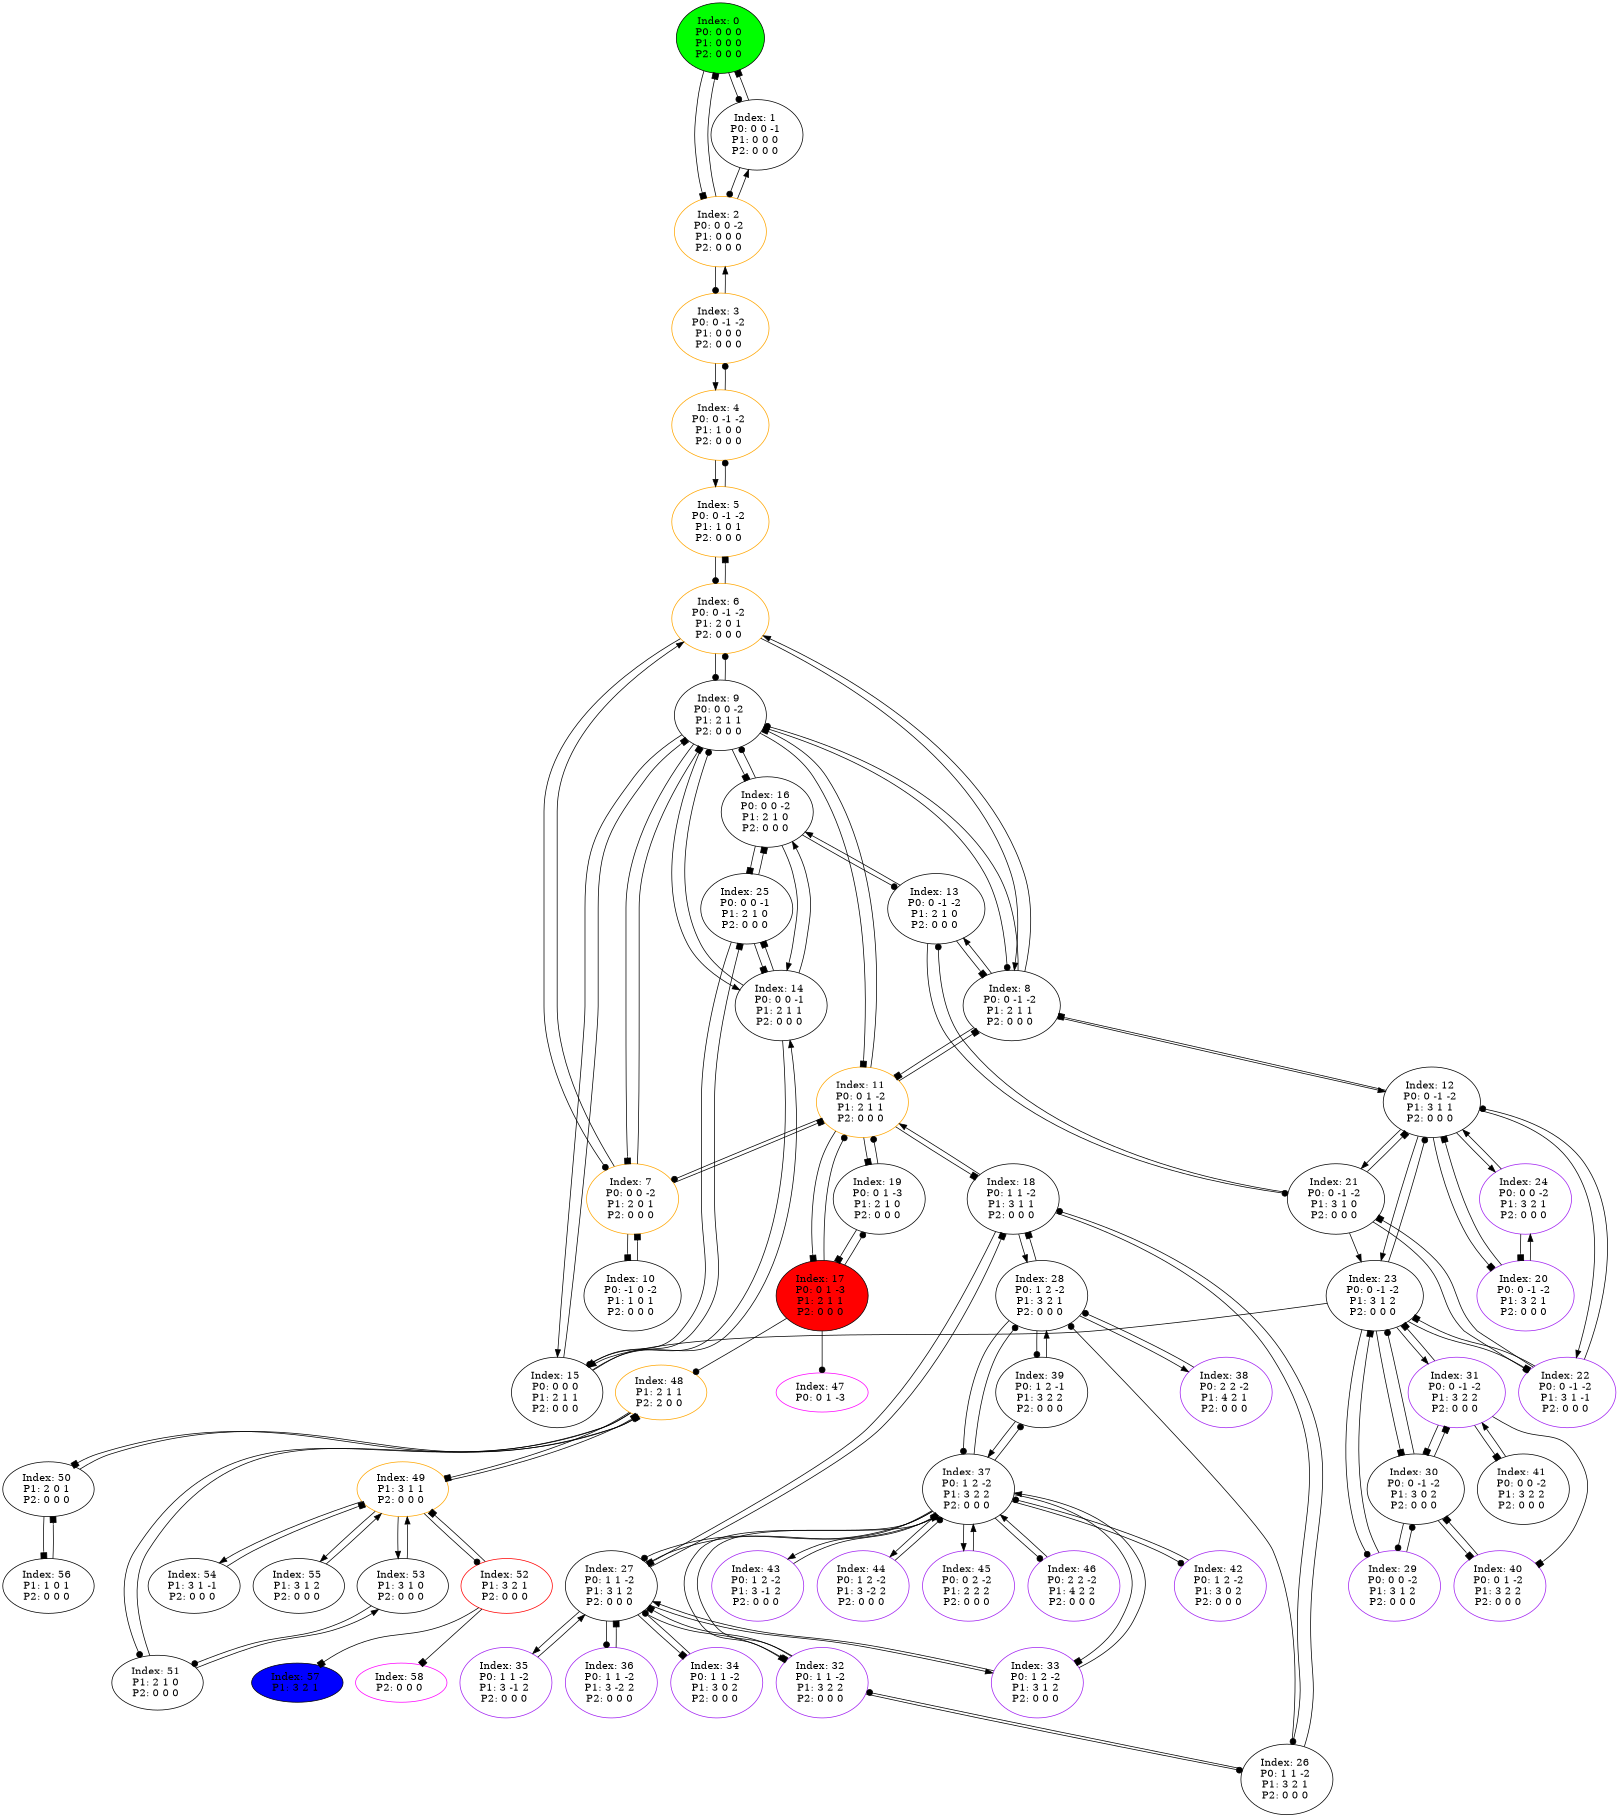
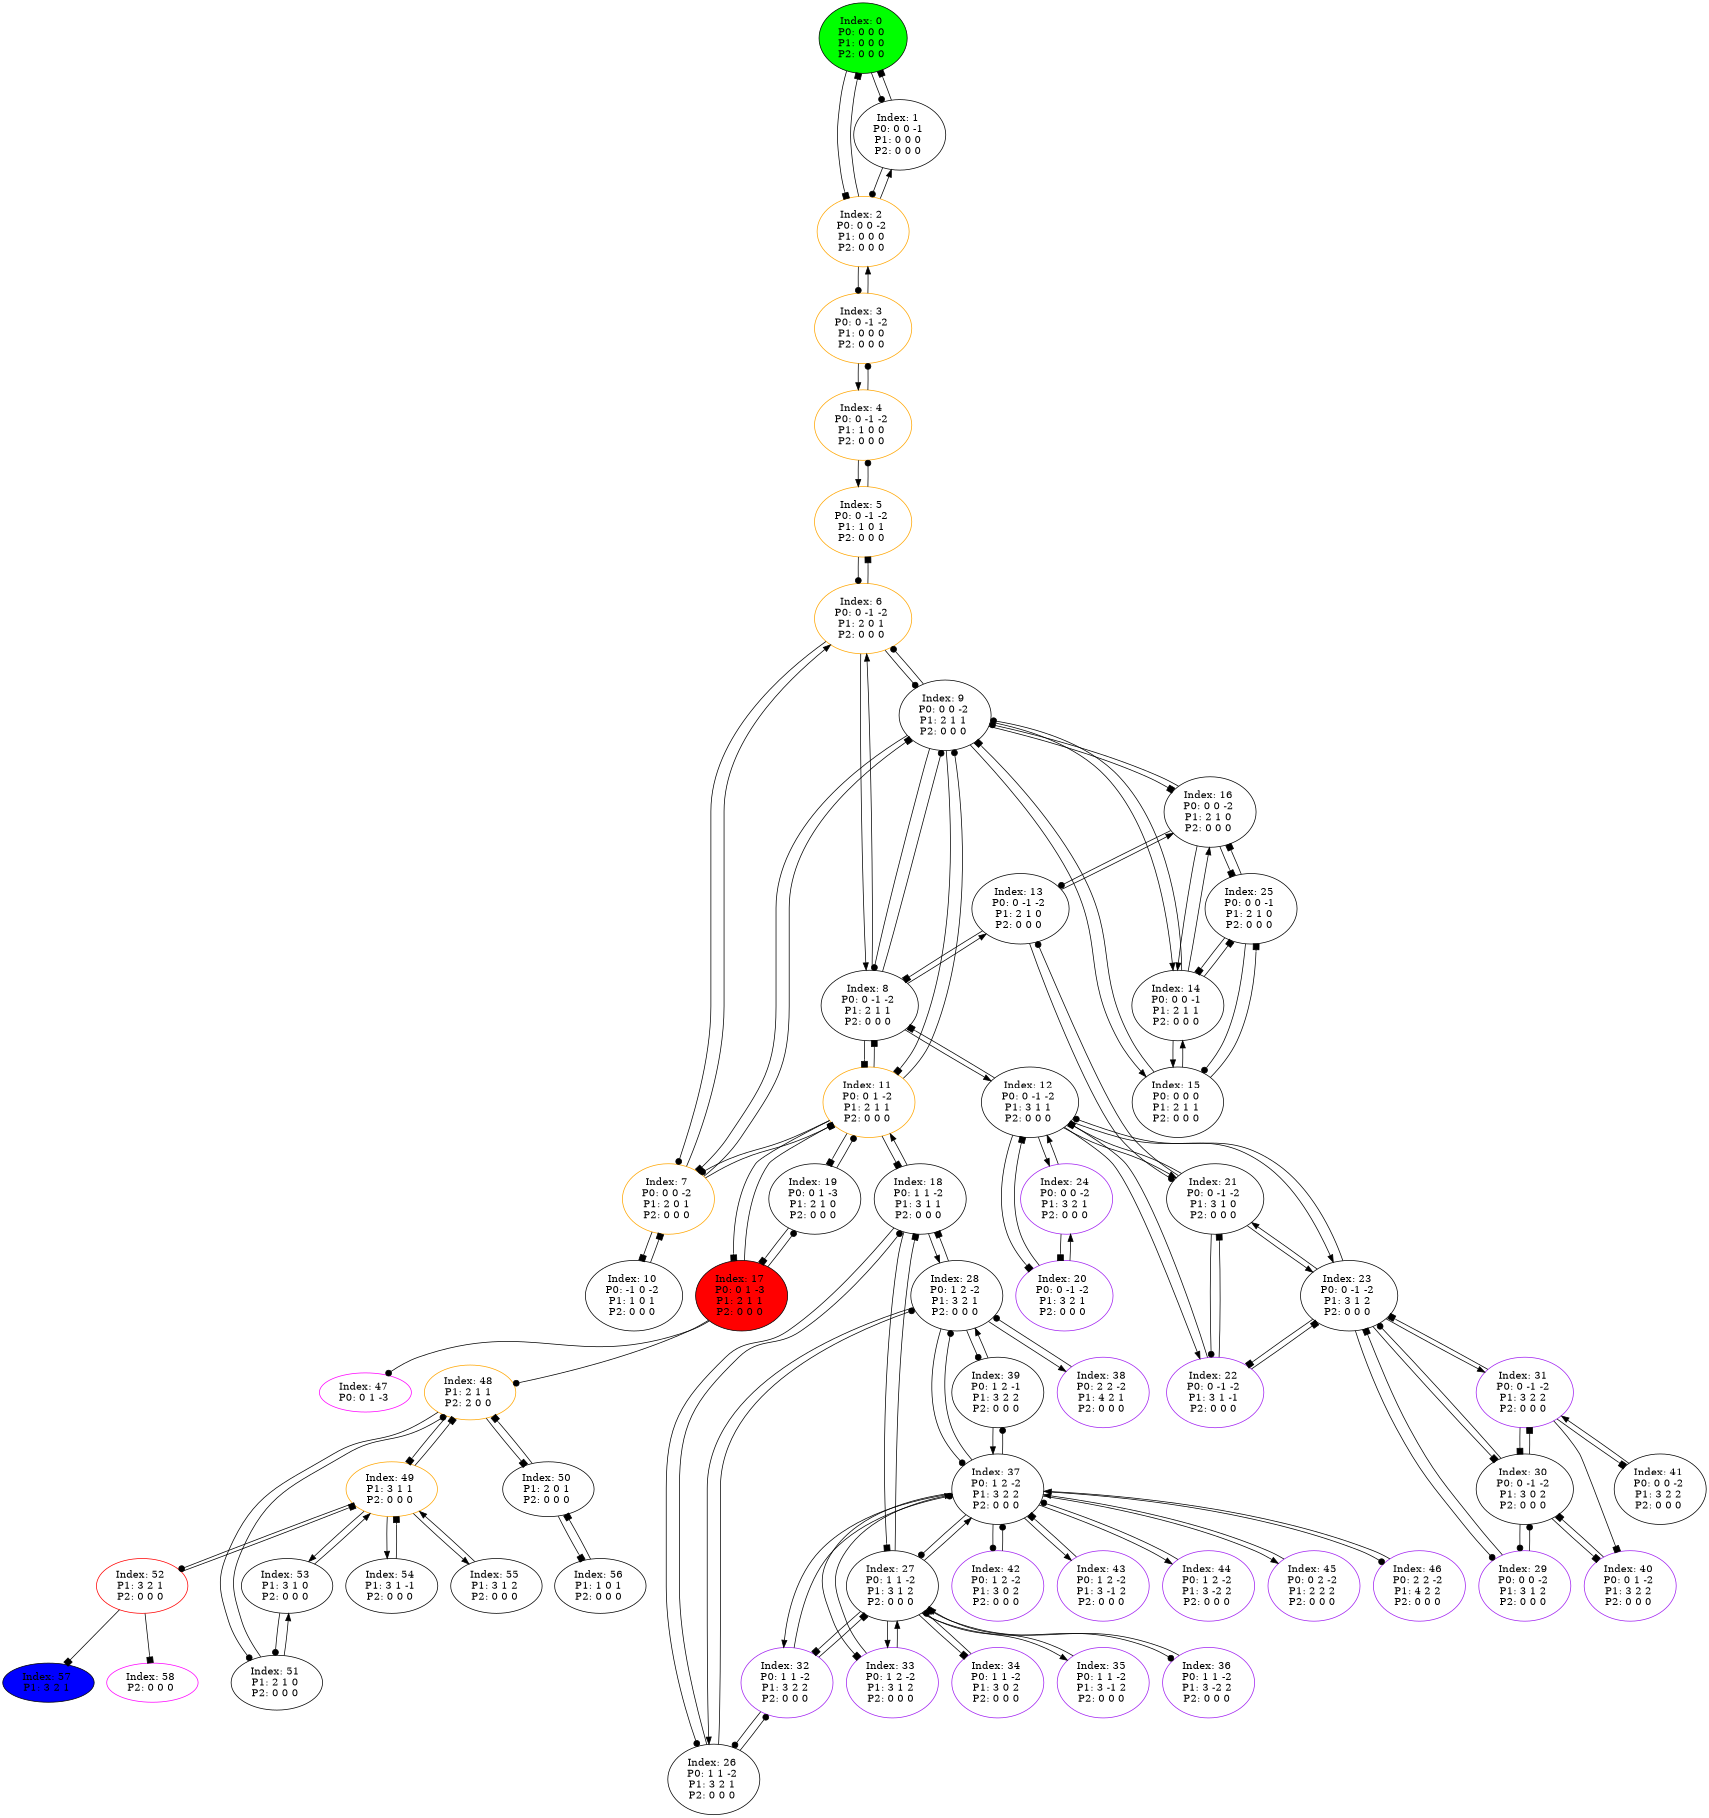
  digraph {
    color=black
    fontname="DejaVu Serif"
    node [fontname="DejaVu Serif"]
    edge [arrowhead=box fontname="DejaVu Serif"]
    n1 [fillcolor=green label="Index: 0 \nP0: 0 0 0 \nP1: 0 0 0 \nP2: 0 0 0 \n" style=filled]
    n2 [label="Index: 1 \nP0: 0 0 -1 \nP1: 0 0 0 \nP2: 0 0 0 \n"]
    n3 [color=orange label="Index: 2 \nP0: 0 0 -2 \nP1: 0 0 0 \nP2: 0 0 0 \n"]
    n4 [color=orange label="Index: 3 \nP0: 0 -1 -2 \nP1: 0 0 0 \nP2: 0 0 0 \n"]
    n5 [color=orange label="Index: 4 \nP0: 0 -1 -2 \nP1: 1 0 0 \nP2: 0 0 0 \n"]
    n6 [color=orange label="Index: 5 \nP0: 0 -1 -2 \nP1: 1 0 1 \nP2: 0 0 0 \n"]
    n7 [color=orange label="Index: 6 \nP0: 0 -1 -2 \nP1: 2 0 1 \nP2: 0 0 0 \n"]
    n8 [color=orange label="Index: 7 \nP0: 0 0 -2 \nP1: 2 0 1 \nP2: 0 0 0 \n"]
    n9 [label="Index: 8 \nP0: 0 -1 -2 \nP1: 2 1 1 \nP2: 0 0 0 \n"]
    n10 [label="Index: 9 \nP0: 0 0 -2 \nP1: 2 1 1 \nP2: 0 0 0 \n"]
    n11 [label="Index: 10 \nP0: -1 0 -2 \nP1: 1 0 1 \nP2: 0 0 0 \n"]
    n12 [color=orange label="Index: 11 \nP0: 0 1 -2 \nP1: 2 1 1 \nP2: 0 0 0 \n"]
    n13 [label="Index: 12 \nP0: 0 -1 -2 \nP1: 3 1 1 \nP2: 0 0 0 \n"]
    n14 [label="Index: 13 \nP0: 0 -1 -2 \nP1: 2 1 0 \nP2: 0 0 0 \n"]
    n15 [label="Index: 14 \nP0: 0 0 -1 \nP1: 2 1 1 \nP2: 0 0 0 \n"]
    n16 [label="Index: 15 \nP0: 0 0 0 \nP1: 2 1 1 \nP2: 0 0 0 \n"]
    n17 [label="Index: 16 \nP0: 0 0 -2 \nP1: 2 1 0 \nP2: 0 0 0 \n"]
    n18 [fillcolor=red label="Index: 17 \nP0: 0 1 -3 \nP1: 2 1 1 \nP2: 0 0 0 \n" style=filled]
    n19 [label="Index: 18 \nP0: 1 1 -2 \nP1: 3 1 1 \nP2: 0 0 0 \n"]
    n20 [label="Index: 19 \nP0: 0 1 -3 \nP1: 2 1 0 \nP2: 0 0 0 \n"]
    n21 [color=purple label="Index: 20 \nP0: 0 -1 -2 \nP1: 3 2 1 \nP2: 0 0 0 \n"]
    n22 [label="Index: 21 \nP0: 0 -1 -2 \nP1: 3 1 0 \nP2: 0 0 0 \n"]
    n23 [color=purple label="Index: 22 \nP0: 0 -1 -2 \nP1: 3 1 -1 \nP2: 0 0 0 \n"]
    n24 [label="Index: 23 \nP0: 0 -1 -2 \nP1: 3 1 2 \nP2: 0 0 0 \n"]
    n25 [color=purple label="Index: 24 \nP0: 0 0 -2 \nP1: 3 2 1 \nP2: 0 0 0 \n"]
    n26 [label="Index: 25 \nP0: 0 0 -1 \nP1: 2 1 0 \nP2: 0 0 0 \n"]
    n27 [color=fuchsia label="Index: 47 \nP0: 0 1 -3 \n"]
    n28 [color=orange label="Index: 48 \nP1: 2 1 1 \nP2: 2 0 0 \n"]
    n29 [label="Index: 26 \nP0: 1 1 -2 \nP1: 3 2 1 \nP2: 0 0 0 \n"]
    n30 [label="Index: 27 \nP0: 1 1 -2 \nP1: 3 1 2 \nP2: 0 0 0 \n"]
    n31 [label="Index: 28 \nP0: 1 2 -2 \nP1: 3 2 1 \nP2: 0 0 0 \n"]
    n32 [color=purple label="Index: 29 \nP0: 0 0 -2 \nP1: 3 1 2 \nP2: 0 0 0 \n"]
    n33 [label="Index: 30 \nP0: 0 -1 -2 \nP1: 3 0 2 \nP2: 0 0 0 \n"]
    n34 [color=purple label="Index: 31 \nP0: 0 -1 -2 \nP1: 3 2 2 \nP2: 0 0 0 \n"]
    n35 [color=orange label="Index: 49 \nP1: 3 1 1 \nP2: 0 0 0 \n"]
    n36 [label="Index: 50 \nP1: 2 0 1 \nP2: 0 0 0 \n"]
    n37 [label="Index: 51 \nP1: 2 1 0 \nP2: 0 0 0 \n"]
    n38 [color=purple label="Index: 32 \nP0: 1 1 -2 \nP1: 3 2 2 \nP2: 0 0 0 \n"]
    n39 [color=purple label="Index: 33 \nP0: 1 2 -2 \nP1: 3 1 2 \nP2: 0 0 0 \n"]
    n40 [color=purple label="Index: 34 \nP0: 1 1 -2 \nP1: 3 0 2 \nP2: 0 0 0 \n"]
    n41 [color=purple label="Index: 35 \nP0: 1 1 -2 \nP1: 3 -1 2 \nP2: 0 0 0 \n"]
    n42 [color=purple label="Index: 36 \nP0: 1 1 -2 \nP1: 3 -2 2 \nP2: 0 0 0 \n"]
    n43 [label="Index: 37 \nP0: 1 2 -2 \nP1: 3 2 2 \nP2: 0 0 0 \n"]
    n44 [color=purple label="Index: 38 \nP0: 2 2 -2 \nP1: 4 2 1 \nP2: 0 0 0 \n"]
    n45 [label="Index: 39 \nP0: 1 2 -1 \nP1: 3 2 2 \nP2: 0 0 0 \n"]
    n46 [color=purple label="Index: 40 \nP0: 0 1 -2 \nP1: 3 2 2 \nP2: 0 0 0 \n"]
    n47 [label="Index: 41 \nP0: 0 0 -2 \nP1: 3 2 2 \nP2: 0 0 0 \n"]
    n48 [color=purple label="Index: 42 \nP0: 1 2 -2 \nP1: 3 0 2 \nP2: 0 0 0 \n"]
    n49 [color=purple label="Index: 43 \nP0: 1 2 -2 \nP1: 3 -1 2 \nP2: 0 0 0 \n"]
    n50 [color=purple label="Index: 44 \nP0: 1 2 -2 \nP1: 3 -2 2 \nP2: 0 0 0 \n"]
    n51 [color=purple label="Index: 45 \nP0: 0 2 -2 \nP1: 2 2 2 \nP2: 0 0 0 \n"]
    n52 [color=purple label="Index: 46 \nP0: 2 2 -2 \nP1: 4 2 2 \nP2: 0 0 0 \n"]
    n53 [color=red label="Index: 52 \nP1: 3 2 1 \nP2: 0 0 0 \n"]
    n54 [label="Index: 53 \nP1: 3 1 0 \nP2: 0 0 0 \n"]
    n55 [label="Index: 54 \nP1: 3 1 -1 \nP2: 0 0 0 \n"]
    n56 [label="Index: 55 \nP1: 3 1 2 \nP2: 0 0 0 \n"]
    n57 [label="Index: 56 \nP1: 1 0 1 \nP2: 0 0 0 \n"]
    n58 [fillcolor=blue label="Index: 57 \nP1: 3 2 1 \n" style=filled]
    n59 [color=fuchsia label="Index: 58 \nP2: 0 0 0 \n"]
    n1 -> n2 [arrowhead=dot]
    n1 -> n3
    n2 -> n1
    n2 -> n3 [arrowhead=dot]
    n3 -> n1
    n3 -> n2 [arrowhead=normal]
    n3 -> n4 [arrowhead=dot]
    n4 -> n3 [arrowhead=normal]
    n4 -> n5 [arrowhead=normal]
    n5 -> n4 [arrowhead=dot]
    n5 -> n6 [arrowhead=normal]
    n6 -> n5 [arrowhead=dot]
    n6 -> n7 [arrowhead=dot]
    n7 -> n6
    n7 -> n8 [arrowhead=dot]
    n7 -> n9 [arrowhead=normal]
    n7 -> n10 [arrowhead=dot]
    n8 -> n7 [arrowhead=normal]
    n8 -> n10
    n8 -> n11
    n8 -> n12
    n9 -> n7 [arrowhead=normal]
    n9 -> n10 [arrowhead=dot]
    n9 -> n12
    n9 -> n13 [arrowhead=normal]
    n9 -> n14 [arrowhead=normal]
    n10 -> n7 [arrowhead=dot]
    n10 -> n8
    n10 -> n9 [arrowhead=dot]
    n10 -> n12
    n10 -> n15 [arrowhead=normal]
    n10 -> n16 [arrowhead=normal]
    n10 -> n17
    n11 -> n8
    n12 -> n8 [arrowhead=dot]
    n12 -> n9
-   n12 -> n10
+   n12 -> n10 [arrowhead=dot]
    n12 -> n18
    n12 -> n19
    n12 -> n20
    n13 -> n9
    n13 -> n21
    n13 -> n22 [arrowhead=normal]
    n13 -> n23 [arrowhead=normal]
    n13 -> n24 [arrowhead=normal]
    n13 -> n25 [arrowhead=normal]
    n14 -> n9
    n14 -> n17 [arrowhead=normal]
    n14 -> n22 [arrowhead=dot]
    n15 -> n10 [arrowhead=dot]
    n15 -> n16 [arrowhead=normal]
    n15 -> n17 [arrowhead=normal]
    n15 -> n26
    n16 -> n10
    n16 -> n15 [arrowhead=normal]
    n16 -> n26
    n17 -> n10 [arrowhead=dot]
    n17 -> n14 [arrowhead=dot]
    n17 -> n15 [arrowhead=normal]
    n17 -> n26
    n18 -> n12 [arrowhead=dot]
    n18 -> n20 [arrowhead=dot]
    n18 -> n27 [arrowhead=dot]
    n18 -> n28 [arrowhead=dot]
    n19 -> n12 [arrowhead=normal]
    n19 -> n29 [arrowhead=dot]
    n19 -> n30
    n19 -> n31 [arrowhead=normal]
    n20 -> n12 [arrowhead=dot]
    n20 -> n18
    n21 -> n13
    n21 -> n25 [arrowhead=normal]
    n22 -> n13
    n22 -> n14 [arrowhead=dot]
    n22 -> n23 [arrowhead=dot]
    n22 -> n24 [arrowhead=normal]
    n23 -> n13 [arrowhead=dot]
    n23 -> n22
    n23 -> n24
    n24 -> n13 [arrowhead=dot]
-   n24 -> n16 [arrowhead=normal]
+   n24 -> n22 [arrowhead=normal]
    n24 -> n23
    n24 -> n32 [arrowhead=dot]
    n24 -> n33
    n24 -> n34 [arrowhead=normal]
    n25 -> n13 [arrowhead=normal]
    n25 -> n21
    n26 -> n15
    n26 -> n16 [arrowhead=dot]
    n26 -> n17
    n28 -> n35
    n28 -> n36
    n28 -> n37 [arrowhead=dot]
    n29 -> n19 [arrowhead=dot]
    n29 -> n31 [arrowhead=dot]
    n29 -> n38 [arrowhead=dot]
    n30 -> n19
    n30 -> n38
    n30 -> n39 [arrowhead=normal]
    n30 -> n40
    n30 -> n41 [arrowhead=normal]
    n30 -> n42 [arrowhead=dot]
    n30 -> n43 [arrowhead=normal]
    n31 -> n19
+   n31 -> n29 [arrowhead=normal]
    n31 -> n43 [arrowhead=dot]
    n31 -> n44 [arrowhead=normal]
    n31 -> n45 [arrowhead=dot]
    n32 -> n24
    n32 -> n33 [arrowhead=dot]
    n33 -> n24 [arrowhead=dot]
    n33 -> n32 [arrowhead=dot]
    n33 -> n34
    n33 -> n46
    n34 -> n24
    n34 -> n33
    n34 -> n46
    n34 -> n47
    n35 -> n28
    n35 -> n53 [arrowhead=dot]
    n35 -> n54 [arrowhead=normal]
    n35 -> n55 [arrowhead=normal]
    n35 -> n56 [arrowhead=normal]
    n36 -> n28
    n36 -> n57
    n37 -> n28 [arrowhead=dot]
    n37 -> n54 [arrowhead=normal]
    n38 -> n29 [arrowhead=dot]
    n38 -> n30
    n38 -> n43 [arrowhead=dot]
    n39 -> n30 [arrowhead=normal]
    n39 -> n43 [arrowhead=normal]
    n40 -> n30 [arrowhead=dot]
    n41 -> n30 [arrowhead=normal]
    n42 -> n30
    n43 -> n30 [arrowhead=dot]
    n43 -> n31 [arrowhead=dot]
    n43 -> n38 [arrowhead=normal]
    n43 -> n39
    n43 -> n45 [arrowhead=dot]
    n43 -> n48 [arrowhead=dot]
    n43 -> n49 [arrowhead=normal]
    n43 -> n50 [arrowhead=normal]
    n43 -> n51 [arrowhead=normal]
    n43 -> n52 [arrowhead=dot]
    n44 -> n31 [arrowhead=dot]
    n45 -> n31 [arrowhead=normal]
    n45 -> n43 [arrowhead=normal]
    n46 -> n33
    n47 -> n34 [arrowhead=normal]
    n48 -> n43 [arrowhead=dot]
    n49 -> n43
    n50 -> n43 [arrowhead=dot]
    n51 -> n43 [arrowhead=normal]
    n52 -> n43 [arrowhead=normal]
    n53 -> n35
    n53 -> n58
    n53 -> n59
    n54 -> n35 [arrowhead=normal]
    n54 -> n37 [arrowhead=dot]
    n55 -> n35
    n56 -> n35 [arrowhead=normal]
    n57 -> n36
  }
